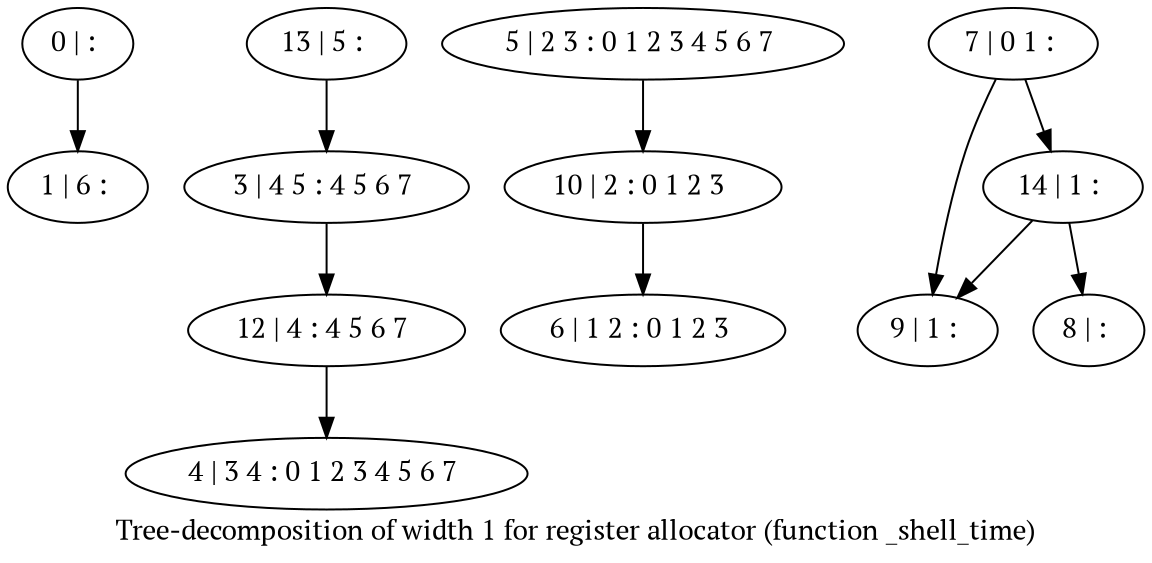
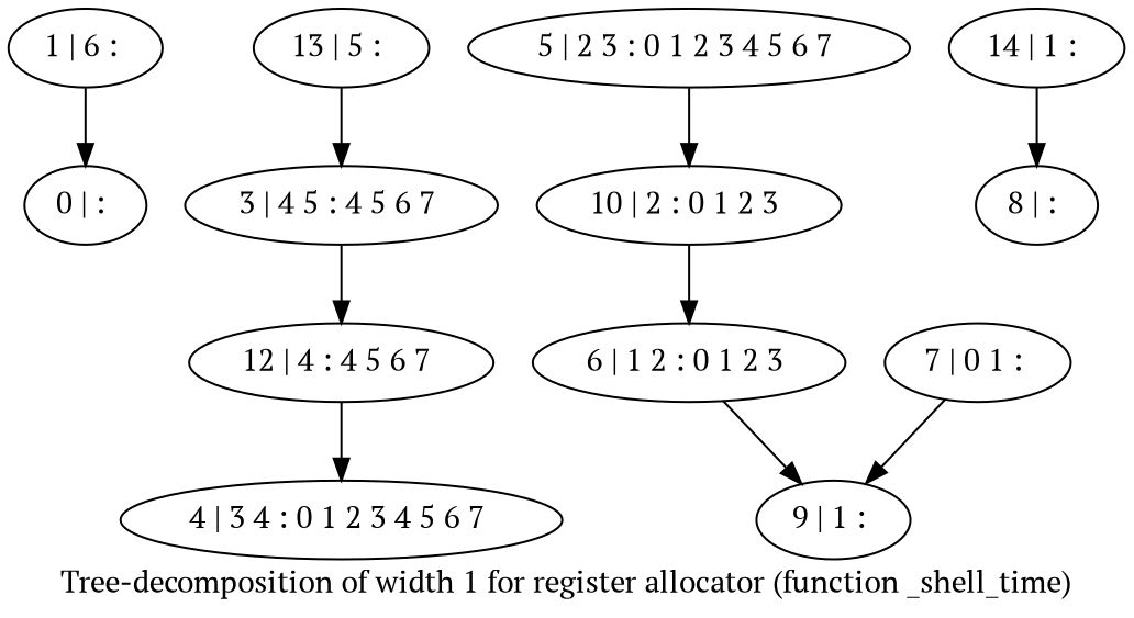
  digraph {
    fontname="PT Serif"
    label="Tree-decomposition of width 1 for register allocator (function _shell_time)"
    node [fontname="PT Serif"]
    edge [fontname="PT Serif"]
    n1 [label="0 | : "]
    n2 [label="1 | 6 : "]
    n3 [label="13 | 5 : "]
    n4 [label="3 | 4 5 : 4 5 6 7 "]
    n5 [label="12 | 4 : 4 5 6 7 "]
    n6 [label="4 | 3 4 : 0 1 2 3 4 5 6 7 "]
    n7 [label="5 | 2 3 : 0 1 2 3 4 5 6 7 "]
    n8 [label="10 | 2 : 0 1 2 3 "]
    n9 [label="6 | 1 2 : 0 1 2 3 "]
    n10 [label="9 | 1 : "]
    n11 [label="7 | 0 1 : "]
    n12 [label="14 | 1 : "]
    n13 [label="8 | : "]
-   n1 -> n2
+   n2 -> n1
    n3 -> n4
    n4 -> n5
    n5 -> n6
    n7 -> n8
    n8 -> n9
-   n12 -> n10
+   n9 -> n10
    n11 -> n10
-   n11 -> n12
    n12 -> n13
  }
